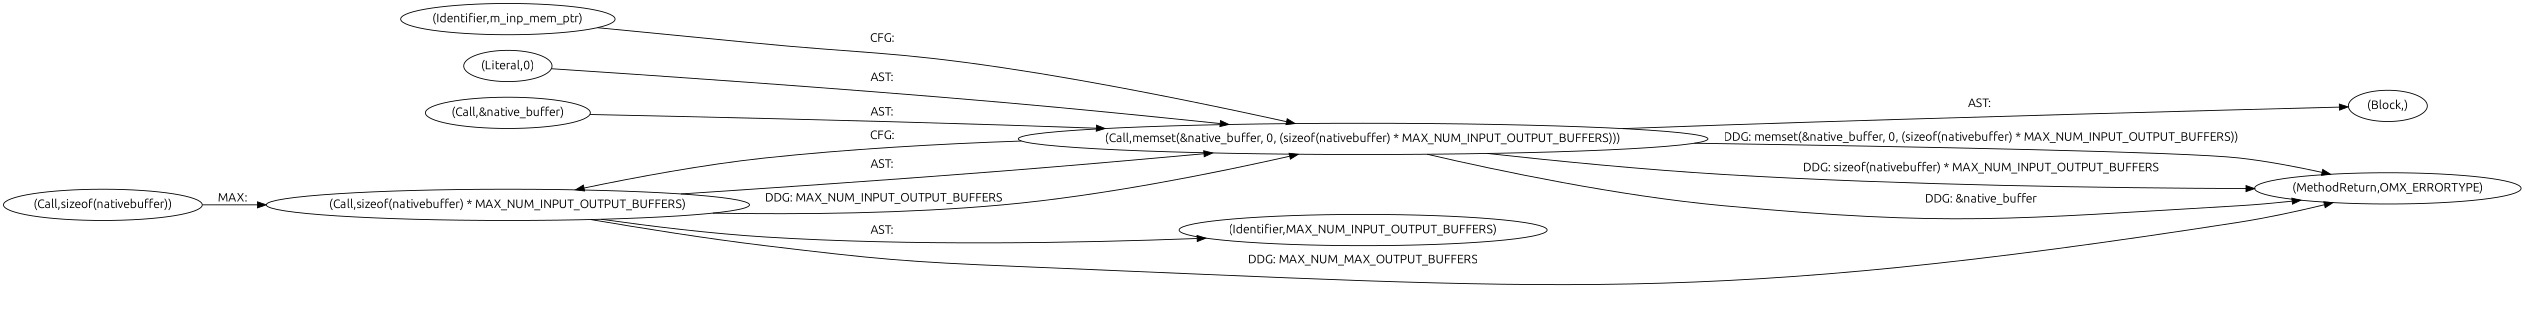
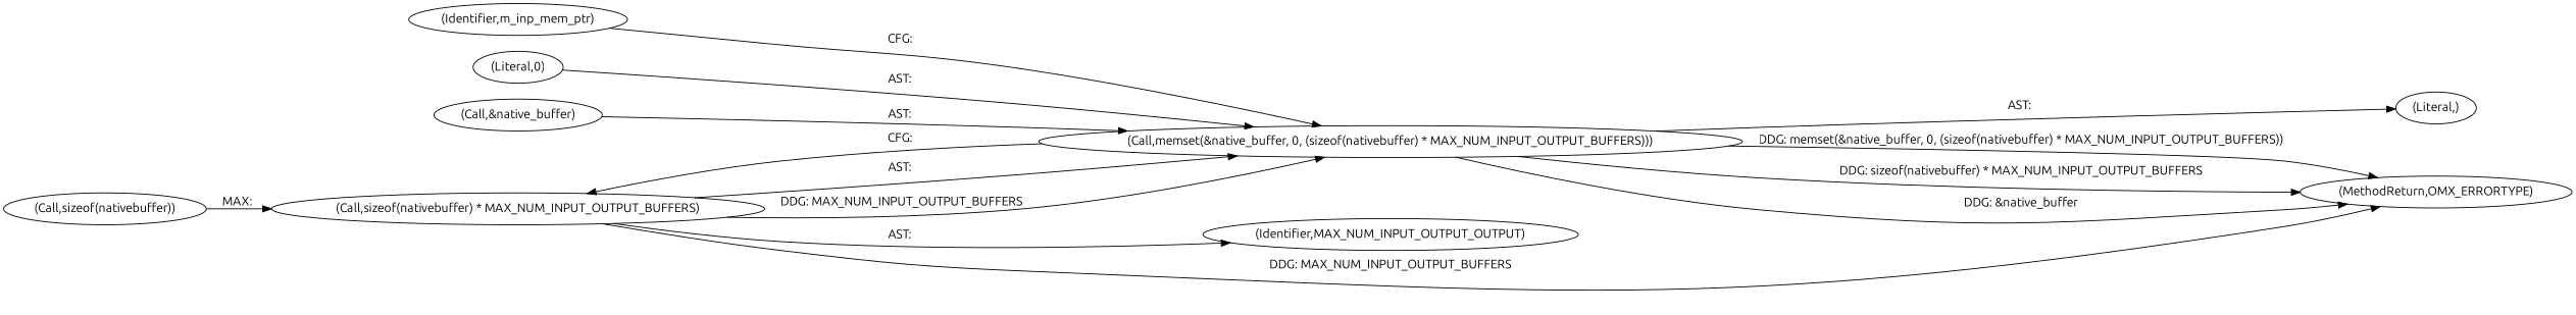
  digraph {
    fontname=Ubuntu
    rankdir=LR
    node [fontname=Ubuntu]
    edge [fontname=Ubuntu]
    n1 [label="(Call,sizeof(nativebuffer) * MAX_NUM_INPUT_OUTPUT_BUFFERS)"]
    n2 [label="(Call,memset(&native_buffer, 0, (sizeof(nativebuffer) * MAX_NUM_INPUT_OUTPUT_BUFFERS)))"]
-   n3 [label="(Identifier,MAX_NUM_INPUT_OUTPUT_BUFFERS)"]
+   n3 [label="(Identifier,MAX_NUM_INPUT_OUTPUT_OUTPUT)"]
    n4 [label="(MethodReturn,OMX_ERRORTYPE)"]
-   n5 [label="(Block,)"]
+   n5 [label="(Literal,)"]
    n6 [label="(Identifier,m_inp_mem_ptr)"]
    n7 [label="(Literal,0)"]
    n8 [label="(Call,&native_buffer)"]
    n9 [label="(Call,sizeof(nativebuffer))"]
    n1 -> n2 [label="AST: "]
    n1 -> n2 [label="DDG: MAX_NUM_INPUT_OUTPUT_BUFFERS"]
    n1 -> n3 [label="AST: "]
-   n1 -> n4 [label="DDG: MAX_NUM_MAX_OUTPUT_BUFFERS"]
+   n1 -> n4 [label="DDG: MAX_NUM_INPUT_OUTPUT_BUFFERS"]
    n2 -> n1 [label="CFG: "]
    n2 -> n4 [label="DDG: memset(&native_buffer, 0, (sizeof(nativebuffer) * MAX_NUM_INPUT_OUTPUT_BUFFERS))"]
    n2 -> n4 [label="DDG: sizeof(nativebuffer) * MAX_NUM_INPUT_OUTPUT_BUFFERS"]
    n2 -> n4 [label="DDG: &native_buffer"]
    n2 -> n5 [label="AST: "]
    n6 -> n2 [label="CFG: "]
    n7 -> n2 [label="AST: "]
    n8 -> n2 [label="AST: "]
    n9 -> n1 [label="MAX: "]
  }
